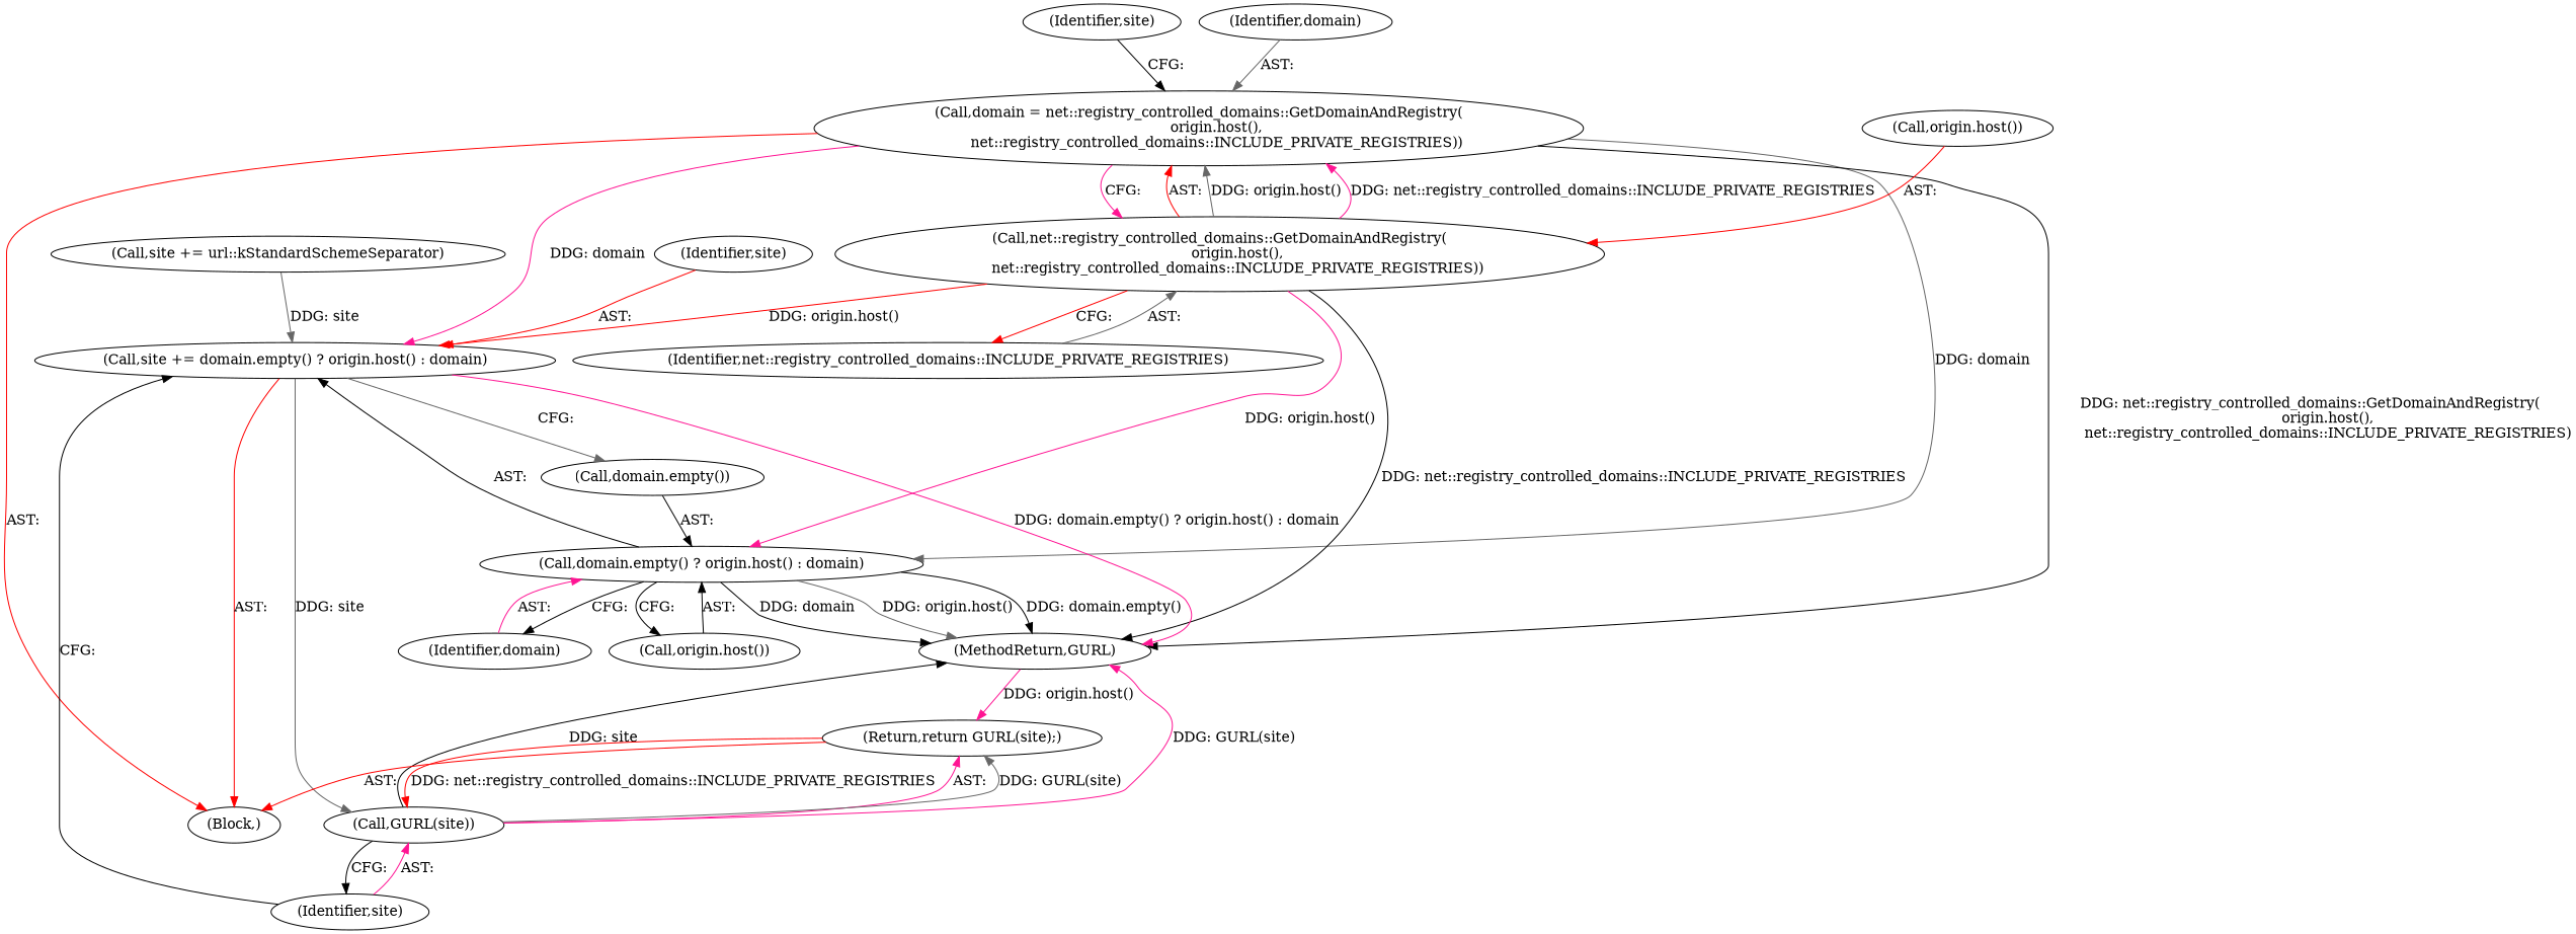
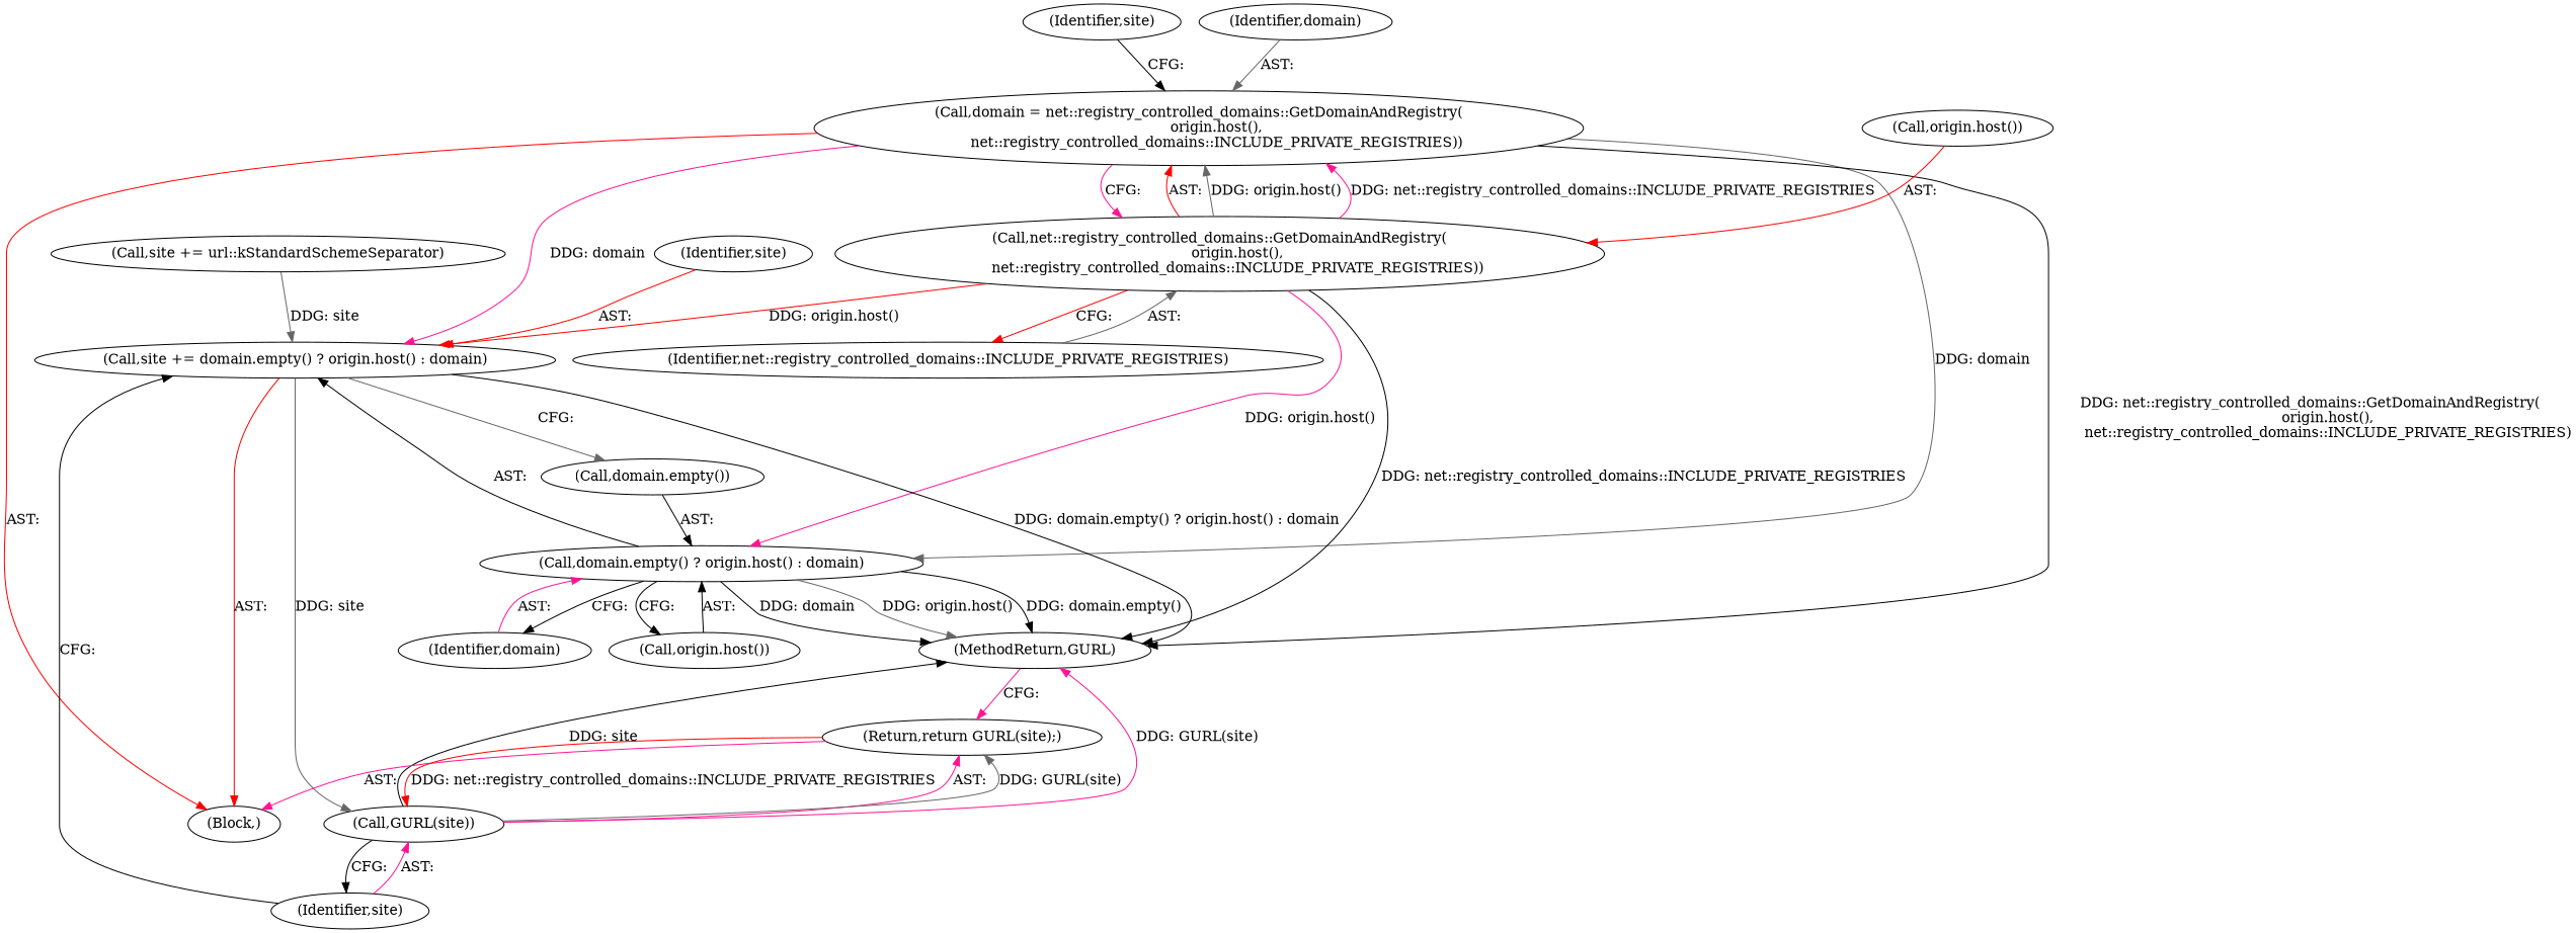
  digraph {
    edge [color=black]
    n1 [label="(Call,domain = net::registry_controlled_domains::GetDomainAndRegistry(\n        origin.host(),\n        net::registry_controlled_domains::INCLUDE_PRIVATE_REGISTRIES))"]
    n2 [label="(Call,net::registry_controlled_domains::GetDomainAndRegistry(\n        origin.host(),\n        net::registry_controlled_domains::INCLUDE_PRIVATE_REGISTRIES))"]
    n3 [label="(Call,site += domain.empty() ? origin.host() : domain)"]
    n4 [label="(Call,domain.empty() ? origin.host() : domain)"]
    n5 [label="(MethodReturn,GURL)"]
    n6 [label="(Block,)"]
    n7 [label="(Identifier,net::registry_controlled_domains::INCLUDE_PRIVATE_REGISTRIES)"]
    n8 [label="(Call,GURL(site))"]
    n9 [label="(Call,domain.empty())"]
    n10 [label="(Call,origin.host())"]
    n11 [label="(Identifier,domain)"]
    n12 [label="(Return,return GURL(site);)"]
    n13 [label="(Identifier,site)"]
    n14 [label="(Identifier,site)"]
    n15 [label="(Call,origin.host())"]
    n16 [label="(Identifier,site)"]
    n17 [label="(Call,site += url::kStandardSchemeSeparator)"]
    n18 [label="(Identifier,domain)"]
    n1 -> n2 [color=deeppink label="CFG: "]
    n1 -> n3 [color=deeppink label="DDG: domain"]
    n1 -> n4 [color=gray40 label="DDG: domain"]
    n1 -> n5 [label="DDG: net::registry_controlled_domains::GetDomainAndRegistry(\n        origin.host(),\n        net::registry_controlled_domains::INCLUDE_PRIVATE_REGISTRIES)"]
    n1 -> n6 [color=red label="AST: "]
    n2 -> n1 [color=red label="AST: "]
    n2 -> n1 [color=gray40 label="DDG: origin.host()"]
    n2 -> n1 [color=deeppink label="DDG: net::registry_controlled_domains::INCLUDE_PRIVATE_REGISTRIES"]
    n2 -> n3 [color=red label="DDG: origin.host()"]
    n2 -> n4 [color=deeppink label="DDG: origin.host()"]
    n2 -> n5 [label="DDG: net::registry_controlled_domains::INCLUDE_PRIVATE_REGISTRIES"]
    n2 -> n7 [color=red label="CFG: "]
-   n3 -> n5 [color=deeppink label="DDG: domain.empty() ? origin.host() : domain"]
+   n3 -> n5 [label="DDG: domain.empty() ? origin.host() : domain"]
    n3 -> n6 [color=red label="AST: "]
    n3 -> n8 [color=gray40 label="DDG: site"]
    n3 -> n9 [color=gray40 label="CFG: "]
    n4 -> n3 [label="AST: "]
    n4 -> n5 [color=gray40 label="DDG: origin.host()"]
    n4 -> n5 [label="DDG: domain.empty()"]
    n4 -> n5 [label="DDG: domain"]
    n4 -> n10 [label="CFG: "]
    n4 -> n11 [label="CFG: "]
-   n5 -> n12 [color=deeppink label="DDG: origin.host()"]
+   n5 -> n12 [color=deeppink label="CFG: "]
    n7 -> n2 [color=gray40 label="AST: "]
    n8 -> n5 [color=deeppink label="DDG: GURL(site)"]
    n8 -> n5 [label="DDG: site"]
    n8 -> n12 [color=deeppink label="AST: "]
    n8 -> n12 [color=gray40 label="DDG: GURL(site)"]
    n8 -> n13 [label="CFG: "]
    n9 -> n4 [label="AST: "]
    n10 -> n4 [label="AST: "]
    n11 -> n4 [color=deeppink label="AST: "]
-   n12 -> n6 [color=red label="AST: "]
+   n12 -> n6 [color=deeppink label="AST: "]
    n12 -> n8 [color=red label="DDG: net::registry_controlled_domains::INCLUDE_PRIVATE_REGISTRIES"]
    n13 -> n3 [label="CFG: "]
    n13 -> n8 [color=deeppink label="AST: "]
    n14 -> n1 [label="CFG: "]
    n15 -> n2 [color=red label="AST: "]
    n16 -> n3 [color=red label="AST: "]
    n17 -> n3 [color=gray40 label="DDG: site"]
    n18 -> n1 [color=gray40 label="AST: "]
  }
